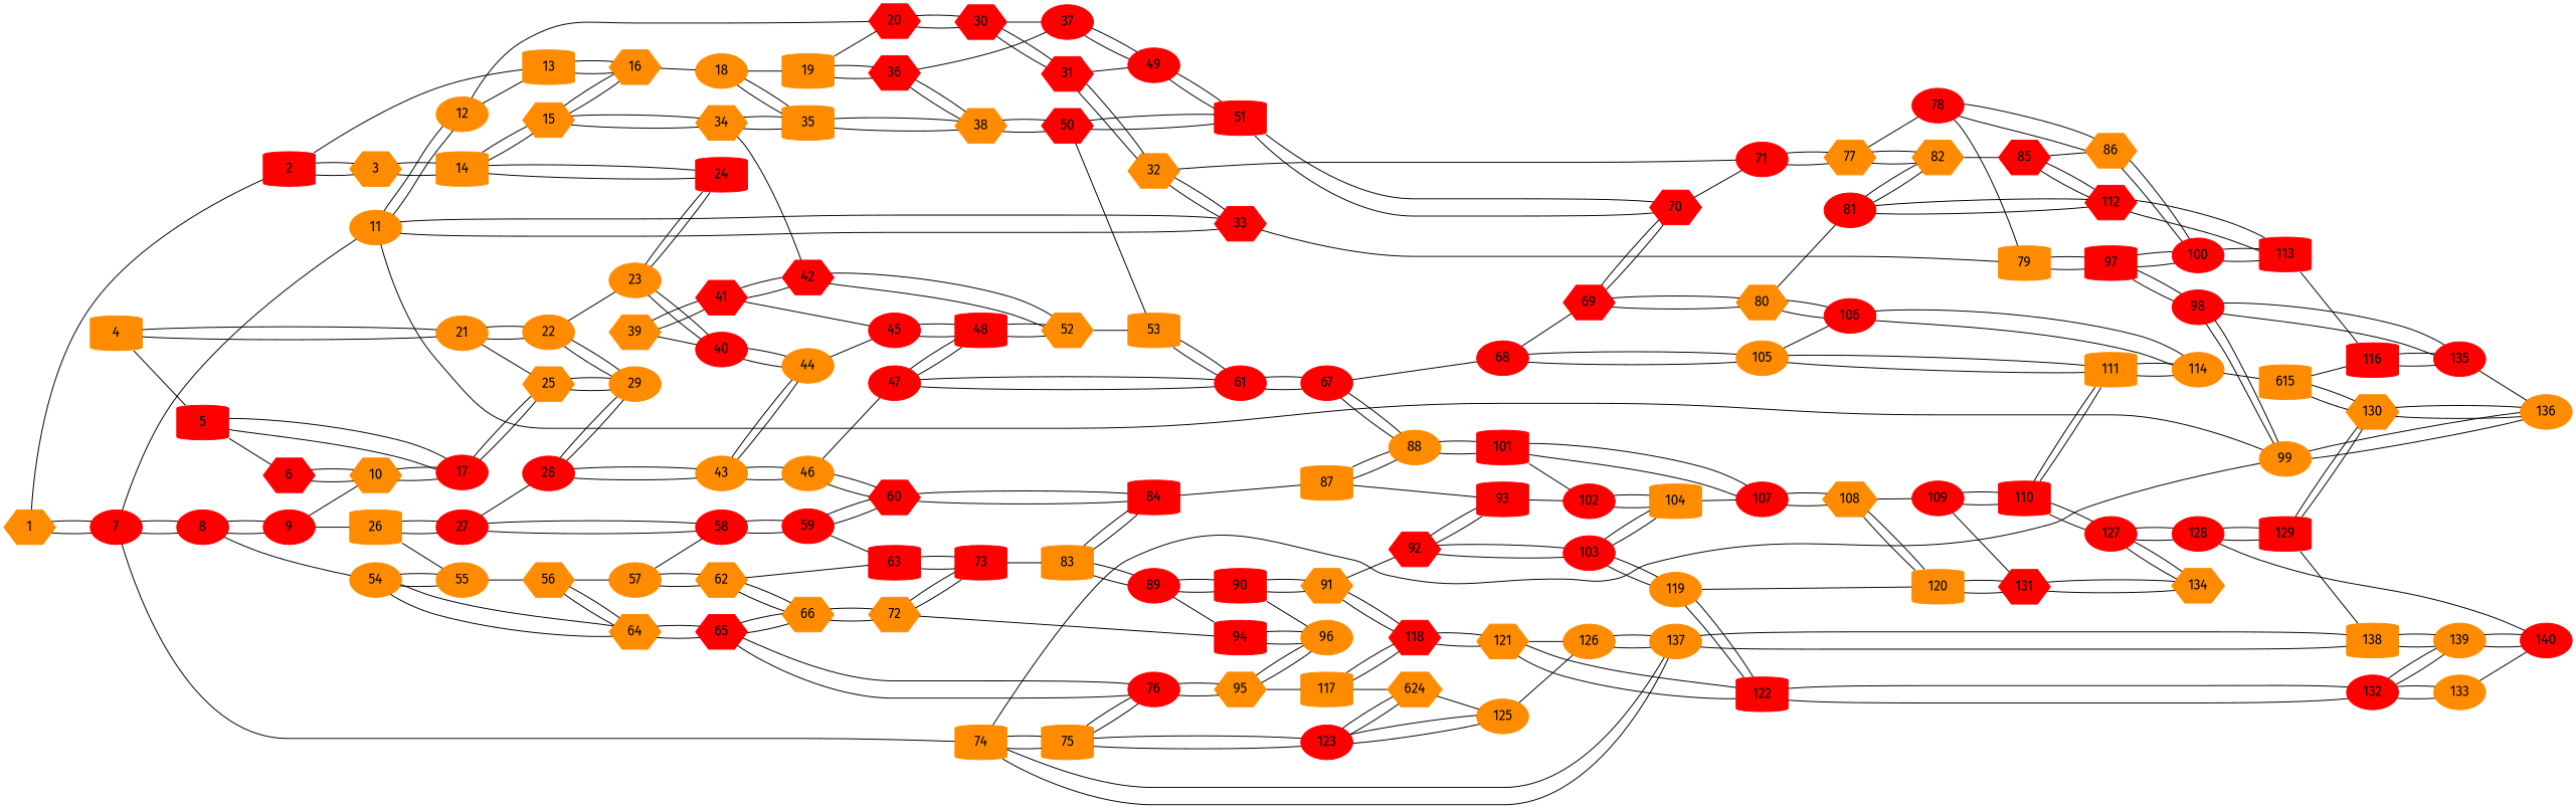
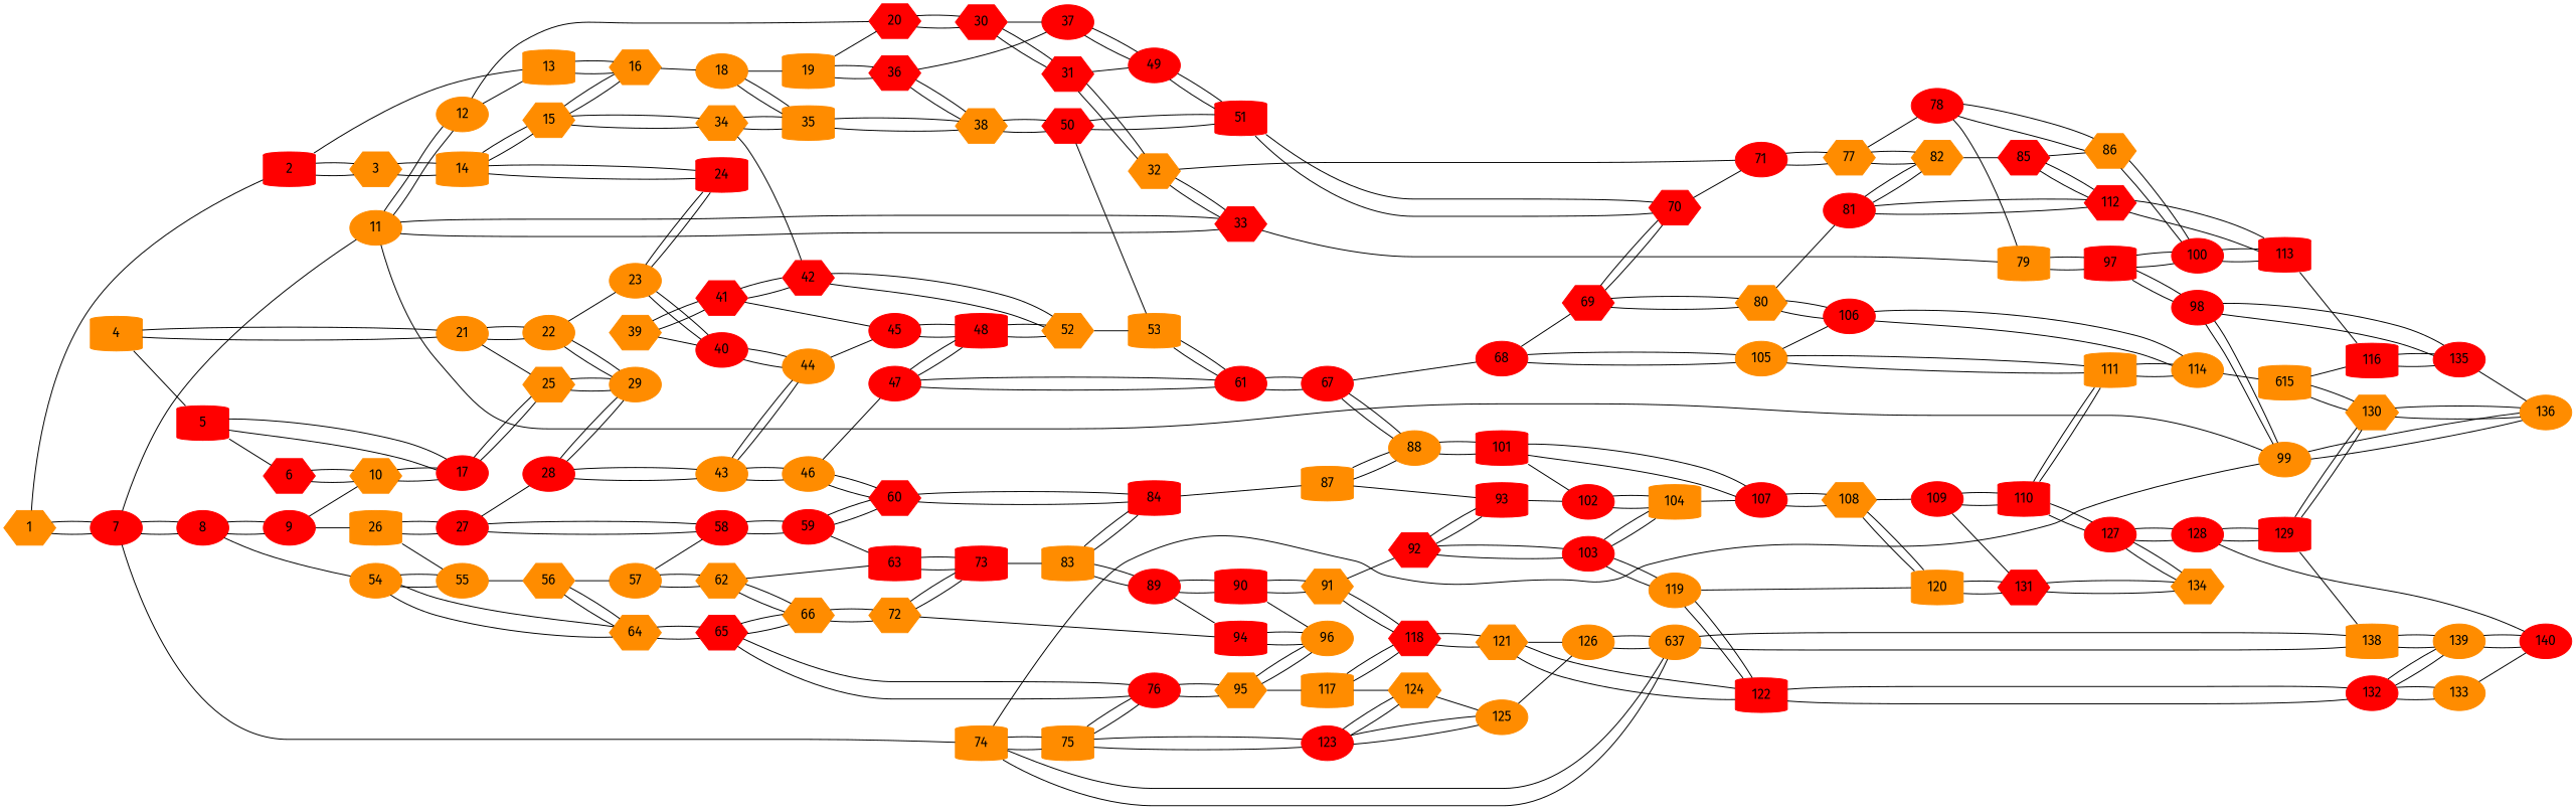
  graph {
    fontname="Fira Sans"
    rankdir=LR
    node [color=darkorange fontname="Fira Sans" shape=ellipse style=filled]
    edge [fontname="Fira Sans"]
    1 [shape=hexagon]
    2 [color=red shape=cylinder]
    7 [color=red]
    3 [shape=hexagon]
    13 [shape=cylinder]
    8 [color=red]
    11
    74 [shape=cylinder]
    14 [shape=cylinder]
    16 [shape=hexagon]
    4 [shape=cylinder]
    5 [color=red shape=cylinder]
    21
    15 [shape=hexagon]
    24 [color=red shape=cylinder]
    6 [color=red shape=hexagon]
    17 [color=red]
    25 [shape=hexagon]
    22
    10 [shape=hexagon]
    9 [color=red]
    54
    12
    33 [color=red shape=hexagon]
    99
    75 [shape=cylinder]
-   137
+   137 [label=637]
    26 [shape=cylinder]
    55
    64 [shape=hexagon]
    27 [color=red]
    20 [color=red shape=hexagon]
    79 [shape=cylinder]
    136
    30 [color=red shape=hexagon]
    18
    34 [shape=hexagon]
    35 [shape=cylinder]
    42 [color=red shape=hexagon]
    19 [shape=cylinder]
    29
    36 [color=red shape=hexagon]
    38 [shape=hexagon]
    37 [color=red]
    31 [color=red shape=hexagon]
    23
    40 [color=red]
    44
    28 [color=red]
    58 [color=red]
    56 [shape=hexagon]
    43
    59 [color=red]
    46
    32 [shape=hexagon]
    49 [color=red]
    71 [color=red]
    51 [color=red shape=cylinder]
    77 [shape=hexagon]
    97 [color=red shape=cylinder]
    52 [shape=hexagon]
    50 [color=red shape=hexagon]
    53 [shape=cylinder]
    39 [shape=hexagon]
    41 [color=red shape=hexagon]
    45 [color=red]
    48 [color=red shape=cylinder]
    47 [color=red]
    60 [color=red shape=hexagon]
    61 [color=red]
    84 [color=red shape=cylinder]
    67 [color=red]
    70 [color=red shape=hexagon]
    65 [color=red shape=hexagon]
    57
    62 [shape=hexagon]
    63 [color=red shape=cylinder]
    66 [shape=hexagon]
    73 [color=red shape=cylinder]
    87 [shape=cylinder]
    68 [color=red]
    88
    72 [shape=hexagon]
    83 [shape=cylinder]
    76 [color=red]
    95 [shape=hexagon]
    94 [color=red shape=cylinder]
    69 [color=red shape=hexagon]
    105
    101 [color=red shape=cylinder]
    80 [shape=hexagon]
    106 [color=red]
    111 [shape=cylinder]
    81 [color=red]
    78 [color=red]
    82 [shape=hexagon]
    96
    89 [color=red]
    123 [color=red]
    138 [shape=cylinder]
-   124 [shape=hexagon label=624]
+   124 [shape=hexagon]
    125
    117 [shape=cylinder]
    86 [shape=hexagon]
    85 [color=red shape=hexagon]
    100 [color=red]
    98 [color=red]
    112 [color=red shape=hexagon]
    114
    113 [color=red shape=cylinder]
    90 [color=red shape=cylinder]
    93 [color=red shape=cylinder]
    102 [color=red]
    107 [color=red]
    91 [shape=hexagon]
    92 [color=red shape=hexagon]
    118 [color=red shape=hexagon]
    103 [color=red]
    121 [shape=hexagon]
    104 [shape=cylinder]
    119
    135 [color=red]
    116 [color=red shape=cylinder]
    108 [shape=hexagon]
    120 [shape=cylinder]
    122 [color=red shape=cylinder]
    n127 [label=615 shape=cylinder]
    109 [color=red]
    110 [color=red shape=cylinder]
    131 [color=red shape=hexagon]
    127 [color=red]
    134 [shape=hexagon]
    128 [color=red]
    130 [shape=hexagon]
    126
    132 [color=red]
    133
    139
    129 [color=red shape=cylinder]
    140 [color=red]
    1 -- 2
    1 -- 7
    1 -- 7
    2 -- 3
    2 -- 3
    2 -- 13
    7 -- 8
    7 -- 8
    7 -- 11
    7 -- 74
    3 -- 14
    3 -- 14
    13 -- 16
    13 -- 16
    8 -- 9
    8 -- 9
    8 -- 54
    11 -- 12
    11 -- 12
    11 -- 33
    11 -- 33
    11 -- 99
    74 -- 99
    74 -- 75
    74 -- 75
    74 -- 137
    74 -- 137
    14 -- 15
    14 -- 15
    14 -- 24
    14 -- 24
    16 -- 18
    4 -- 5
    4 -- 21
    4 -- 21
    5 -- 6
    5 -- 17
    5 -- 17
    21 -- 25
    21 -- 22
    21 -- 22
    15 -- 16
    15 -- 16
    15 -- 34
    15 -- 34
    6 -- 10
    6 -- 10
    17 -- 25
    17 -- 25
    25 -- 29
    25 -- 29
    22 -- 29
    22 -- 29
    22 -- 23
    10 -- 17
    10 -- 17
    9 -- 10
    9 -- 26
    54 -- 55
    54 -- 55
    54 -- 64
    54 -- 64
    12 -- 13
    12 -- 20
    33 -- 79
    99 -- 136
    99 -- 136
    75 -- 76
    75 -- 76
    75 -- 123
    75 -- 123
    137 -- 138
    137 -- 138
    26 -- 55
    26 -- 27
    26 -- 27
    55 -- 56
    64 -- 65
    64 -- 65
    27 -- 28
    27 -- 58
    27 -- 58
    20 -- 30
    20 -- 30
    79 -- 97
    79 -- 97
    30 -- 37
    30 -- 31
    30 -- 31
    18 -- 35
    18 -- 35
    18 -- 19
    34 -- 35
    34 -- 35
    34 -- 42
    35 -- 38
    35 -- 38
    42 -- 52
    42 -- 52
    19 -- 20
    19 -- 36
    19 -- 36
    36 -- 38
    36 -- 38
    36 -- 37
    38 -- 50
    38 -- 50
    37 -- 49
    37 -- 49
    31 -- 32
    31 -- 32
    31 -- 49
    23 -- 24
    23 -- 24
    23 -- 40
    23 -- 40
    40 -- 44
    40 -- 44
    44 -- 45
    28 -- 29
    28 -- 29
    28 -- 43
    28 -- 43
    58 -- 59
    58 -- 59
    56 -- 64
    56 -- 64
    56 -- 57
    43 -- 44
    43 -- 44
    43 -- 46
    43 -- 46
    59 -- 60
    59 -- 60
    59 -- 63
    46 -- 47
    46 -- 60
    46 -- 60
    32 -- 33
    32 -- 33
    32 -- 71
    49 -- 51
    49 -- 51
    71 -- 77
    71 -- 77
    51 -- 70
    51 -- 70
    77 -- 78
    77 -- 82
    77 -- 82
    97 -- 100
    97 -- 100
    97 -- 98
    97 -- 98
    52 -- 53
    50 -- 51
    50 -- 51
    50 -- 53
    53 -- 61
    53 -- 61
    39 -- 40
    39 -- 41
    39 -- 41
    41 -- 42
    41 -- 42
    41 -- 45
    45 -- 48
    45 -- 48
    48 -- 52
    48 -- 52
    47 -- 48
    47 -- 48
    47 -- 61
    47 -- 61
    60 -- 84
    60 -- 84
    61 -- 67
    61 -- 67
    84 -- 87
    67 -- 68
    67 -- 88
    67 -- 88
    70 -- 71
    65 -- 66
    65 -- 66
    65 -- 76
    65 -- 76
    57 -- 58
    57 -- 62
    57 -- 62
    62 -- 63
    62 -- 66
    62 -- 66
    63 -- 73
    63 -- 73
    66 -- 72
    66 -- 72
    73 -- 83
    87 -- 88
    87 -- 88
    87 -- 93
    68 -- 69
    68 -- 105
    68 -- 105
    88 -- 101
    88 -- 101
    72 -- 73
    72 -- 73
    72 -- 94
    83 -- 84
    83 -- 84
    83 -- 89
    83 -- 89
    76 -- 95
    76 -- 95
    95 -- 96
    95 -- 96
    95 -- 117
    94 -- 96
    94 -- 96
    69 -- 70
    69 -- 70
    69 -- 80
    69 -- 80
    105 -- 106
    105 -- 111
    105 -- 111
    101 -- 102
    101 -- 107
    101 -- 107
    80 -- 106
    80 -- 106
    80 -- 81
    106 -- 114
    106 -- 114
    111 -- 114
    111 -- 114
    81 -- 82
    81 -- 82
    81 -- 112
    81 -- 112
    78 -- 79
    78 -- 86
    78 -- 86
    82 -- 85
    89 -- 94
    89 -- 90
    89 -- 90
    123 -- 124
    123 -- 124
    123 -- 125
    123 -- 125
    138 -- 139
    138 -- 139
    124 -- 125
    125 -- 126
    117 -- 124
    117 -- 118
    117 -- 118
    86 -- 100
    86 -- 100
    85 -- 86
    85 -- 112
    85 -- 112
    100 -- 113
    100 -- 113
    98 -- 99
    98 -- 99
    98 -- 135
    98 -- 135
    112 -- 113
    112 -- 113
    114 -- n127
    113 -- 116
    90 -- 96
    90 -- 91
    90 -- 91
    93 -- 102
    102 -- 104
    102 -- 104
    107 -- 108
    107 -- 108
    91 -- 92
    91 -- 118
    91 -- 118
    92 -- 93
    92 -- 93
    92 -- 103
    92 -- 103
    118 -- 121
    118 -- 121
    103 -- 104
    103 -- 104
    103 -- 119
    103 -- 119
    121 -- 122
    121 -- 122
    121 -- 126
    104 -- 107
    119 -- 120
    119 -- 122
    119 -- 122
    135 -- 136
    116 -- 135
    116 -- 135
    108 -- 120
    108 -- 120
    108 -- 109
    120 -- 131
    120 -- 131
    122 -- 132
    122 -- 132
    n127 -- 116
    n127 -- 130
    n127 -- 130
    109 -- 110
    109 -- 110
    109 -- 131
    110 -- 111
    110 -- 111
    110 -- 127
    110 -- 127
    131 -- 134
    131 -- 134
    127 -- 134
    127 -- 134
    127 -- 128
    127 -- 128
    128 -- 129
    128 -- 129
    128 -- 140
    130 -- 136
    130 -- 136
    126 -- 137
    126 -- 137
    132 -- 133
    132 -- 133
    132 -- 139
    132 -- 139
    133 -- 140
    139 -- 140
    139 -- 140
    129 -- 138
    129 -- 130
    129 -- 130
  }
